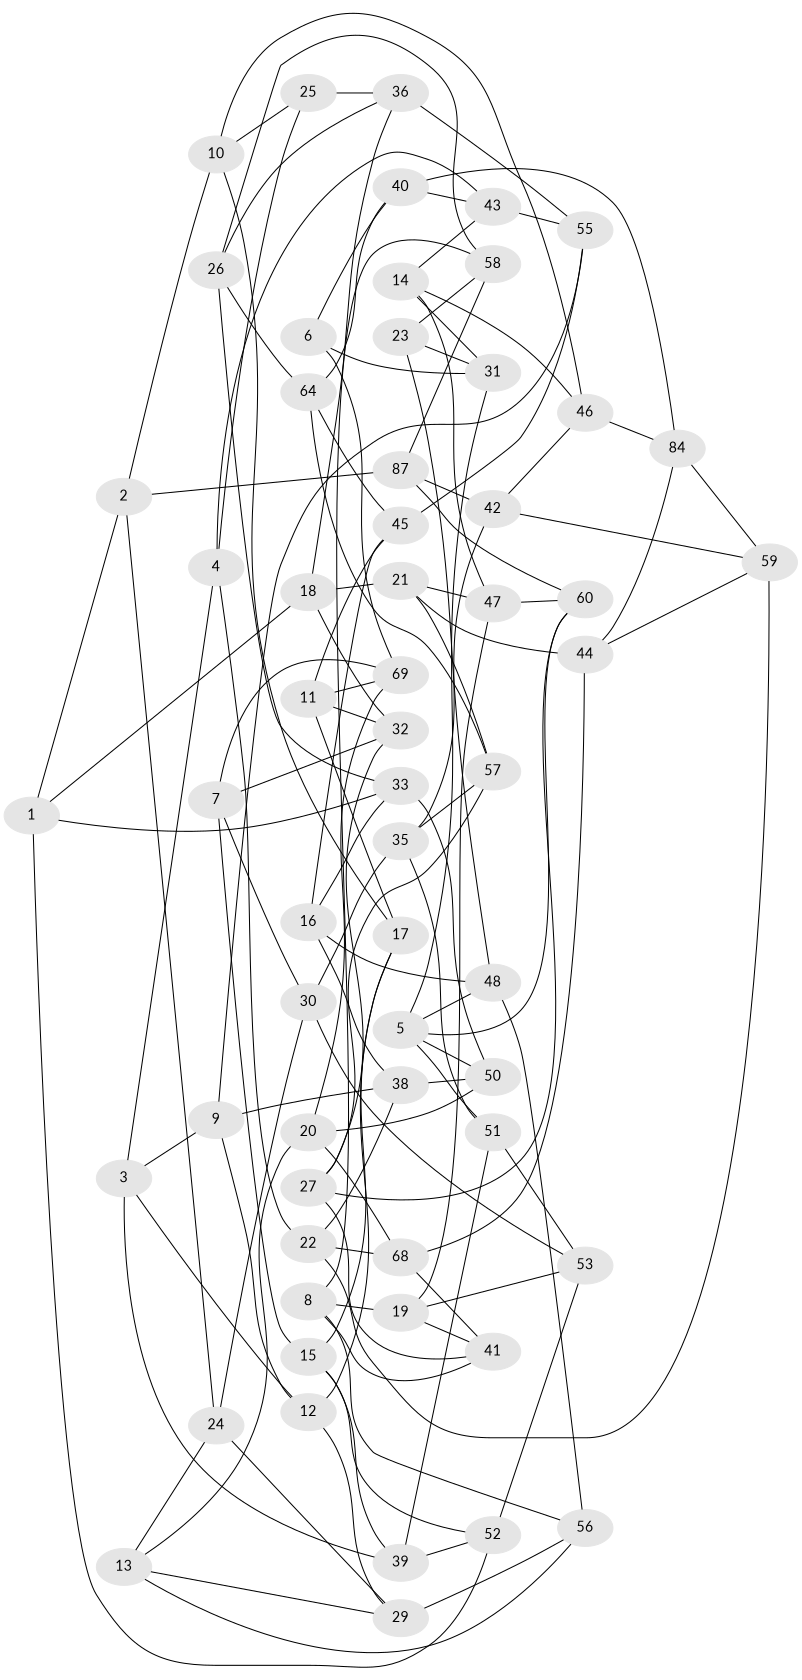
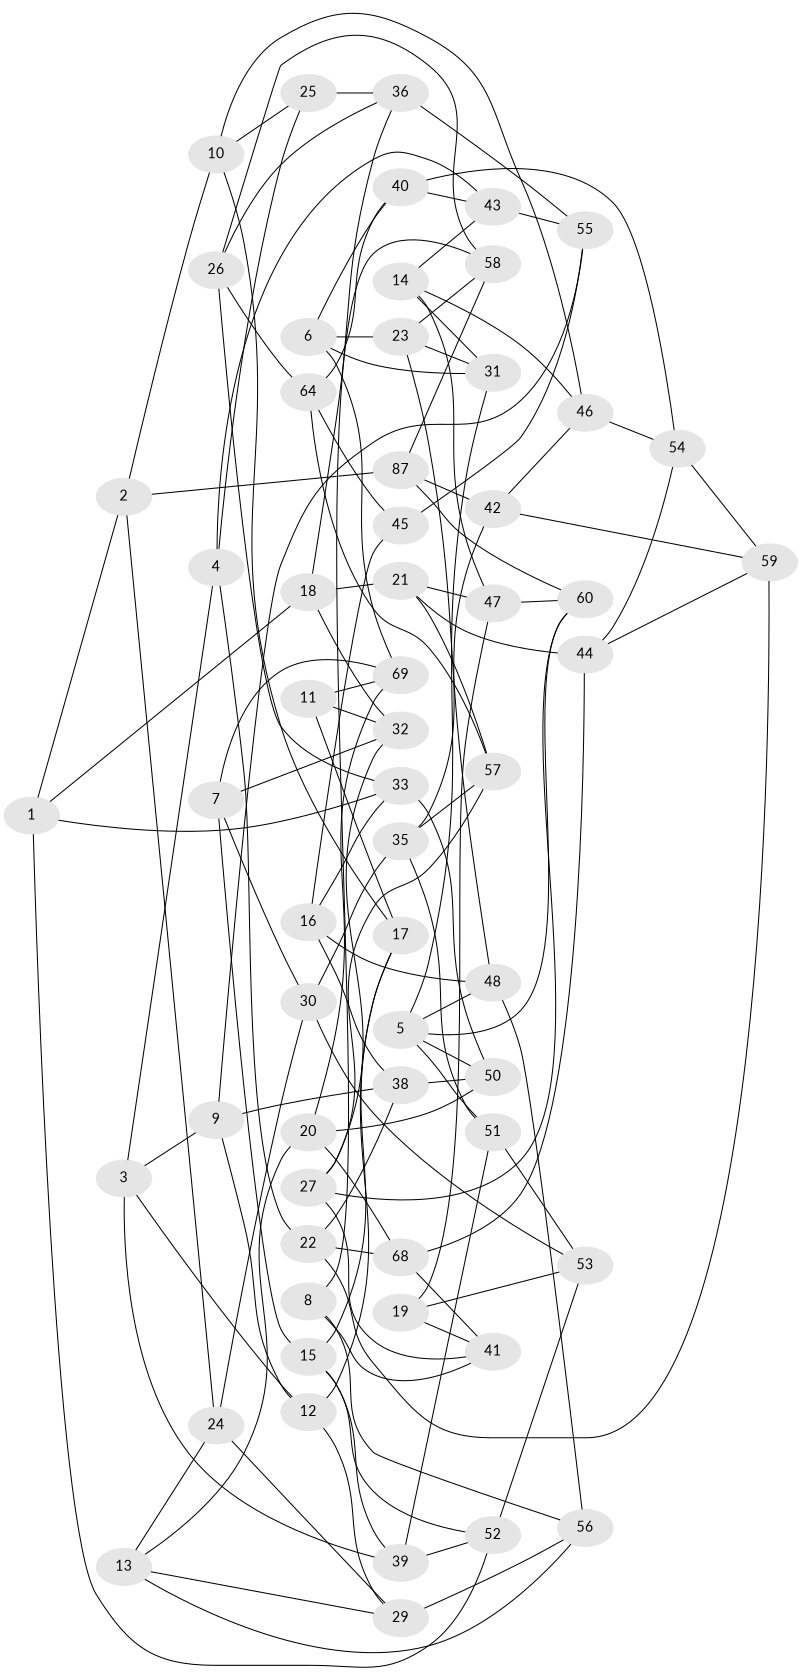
  graph {
    fontname=Lato
    rankdir=LR
    node [color=gray90 fontname=Lato style=filled]
    edge [fontname=Lato]
    1
    2
    18
    33
    52
    10
    24
    n8 [label=87]
    32
    21
    36
    50
    53
    25
    17
    46
    30
    29
    60
    58
    42
    3
    4
    9
    12
    39
    22
    43
    38
    55
    51
    n32 [label=68]
    59
    5
    31
    48
    6
    23
    40
    n40 [label=69]
-   54 [label=84]
+   54
    7
    15
    35
    8
    19
    41
    56
    47
    11
    45
    13
    20
    14
    16
    44
    57
    26
    n59 [label=64]
    27
    1 -- 2
    1 -- 18
    1 -- 33
    1 -- 52
    2 -- 10
    2 -- 24
    2 -- n8
    18 -- 32
    18 -- 21
    18 -- 36
    33 -- 50
    52 -- 53
    10 -- 25
    10 -- 17
    10 -- 46
    24 -- 30
    24 -- 29
    n8 -- 60
    n8 -- 58
    n8 -- 42
    21 -- 47
    21 -- 44
    21 -- 57
    36 -- 55
    25 -- 36
    46 -- 54
    30 -- 53
    30 -- 35
    29 -- 56
    42 -- 46
    42 -- 59
    3 -- 4
    3 -- 9
    3 -- 12
    3 -- 39
    4 -- 25
    4 -- 22
    4 -- 43
    9 -- 12
    9 -- 38
    9 -- 55
    12 -- 17
    12 -- 29
    39 -- 52
    39 -- 51
    22 -- 38
    22 -- n32
    22 -- 59
    43 -- 55
    38 -- 50
    51 -- 53
    n32 -- 41
    n32 -- 44
    5 -- 50
    5 -- 60
    5 -- 51
    5 -- 31
    5 -- 48
    48 -- 56
    6 -- 31
+   6 -- 23
    6 -- 40
    6 -- n40
    23 -- 58
    23 -- 31
    23 -- 48
    40 -- 43
    40 -- 54
    54 -- 59
    7 -- 32
    7 -- 30
    7 -- n40
    7 -- 15
    15 -- 52
    15 -- 17
    15 -- 39
    35 -- 42
    35 -- 51
    35 -- 57
    8 -- 58
-   8 -- 19
    8 -- 41
    8 -- 56
    19 -- 53
    19 -- 41
    19 -- 47
    47 -- 60
    11 -- 32
    11 -- 17
    11 -- n40
-   11 -- 45
    45 -- 55
    13 -- 24
    13 -- 29
    13 -- 56
    13 -- 20
    20 -- 50
    20 -- n32
    20 -- n40
    14 -- 46
    14 -- 43
    14 -- 31
    14 -- 47
    16 -- 33
    16 -- 38
    16 -- 48
    16 -- 45
    44 -- 59
    44 -- 54
    26 -- 33
    26 -- 36
    26 -- 58
    26 -- n59
    n59 -- 40
    n59 -- 45
    n59 -- 57
    27 -- 32
    27 -- 60
    27 -- 41
    27 -- 57
  }
